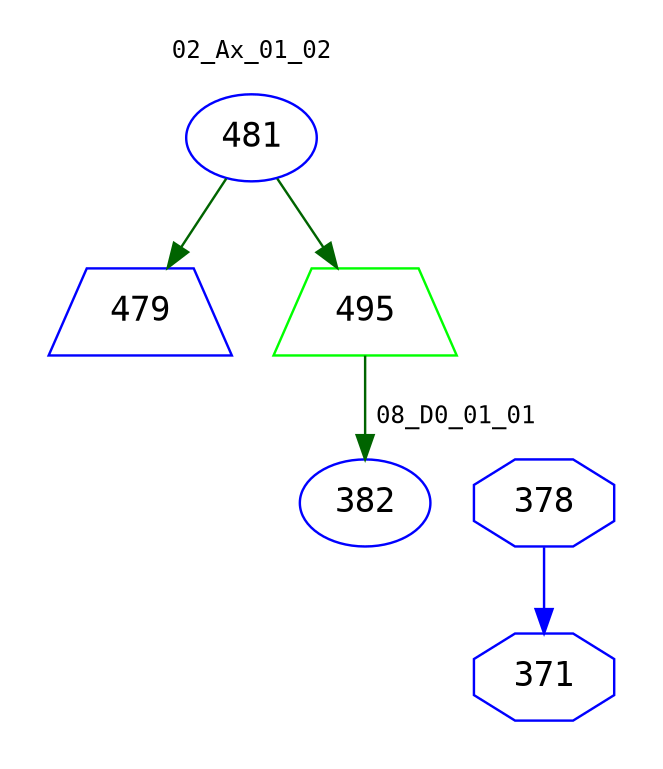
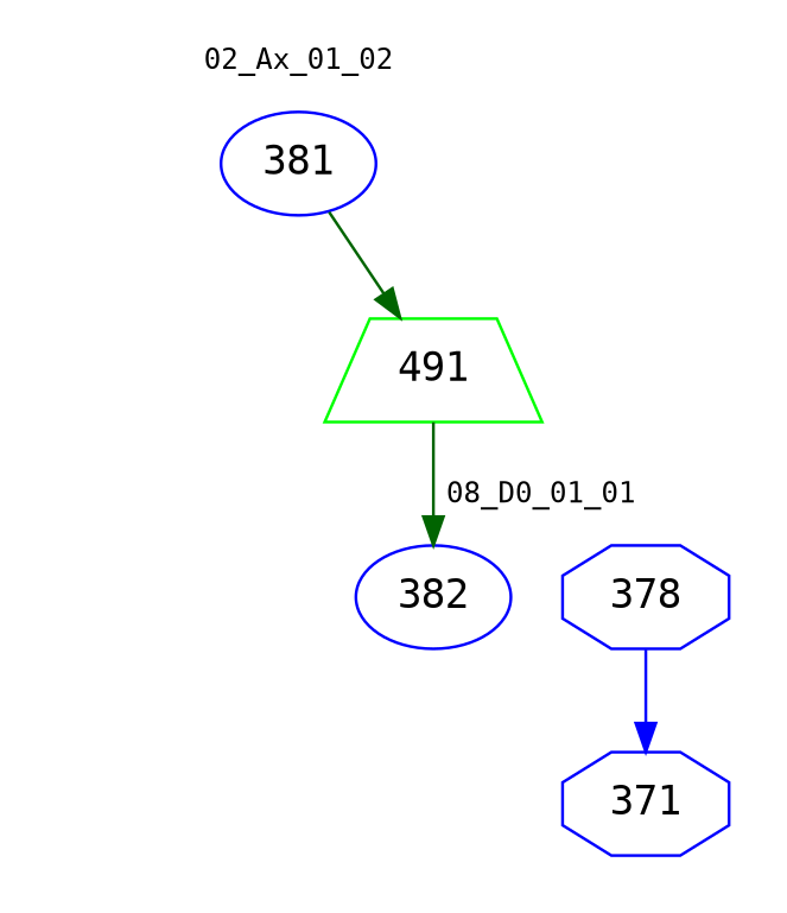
  digraph {
    fontname="DejaVu Sans Mono"
    node [color=blue fontname="DejaVu Sans Mono" shape=ellipse]
    edge [color=darkgreen fontname="DejaVu Sans Mono"]
-   n1 [label=481]
-   n2 [label=479 shape=trapezium]
-   n3 [color=green label=495 shape=trapezium]
+   n1 [label=381]
+   n3 [color=green label=491 shape=trapezium]
    n4 [label=378 shape=octagon]
    n5 [label=371 shape=octagon]
    n6 [label=382]
    subgraph cluster_1 {
      color=white
      fontsize=10
      label="02_Ax_01_02"
      n1
-     n2
      n3
    }
    subgraph cluster_2 {
      color=white
      fontsize=10
      label="08_D0_01_01"
      n4
      n5
      n6
    }
-   n1 -> n2
    n1 -> n3
    n3 -> n6
    n4 -> n5 [color=blue]
  }
